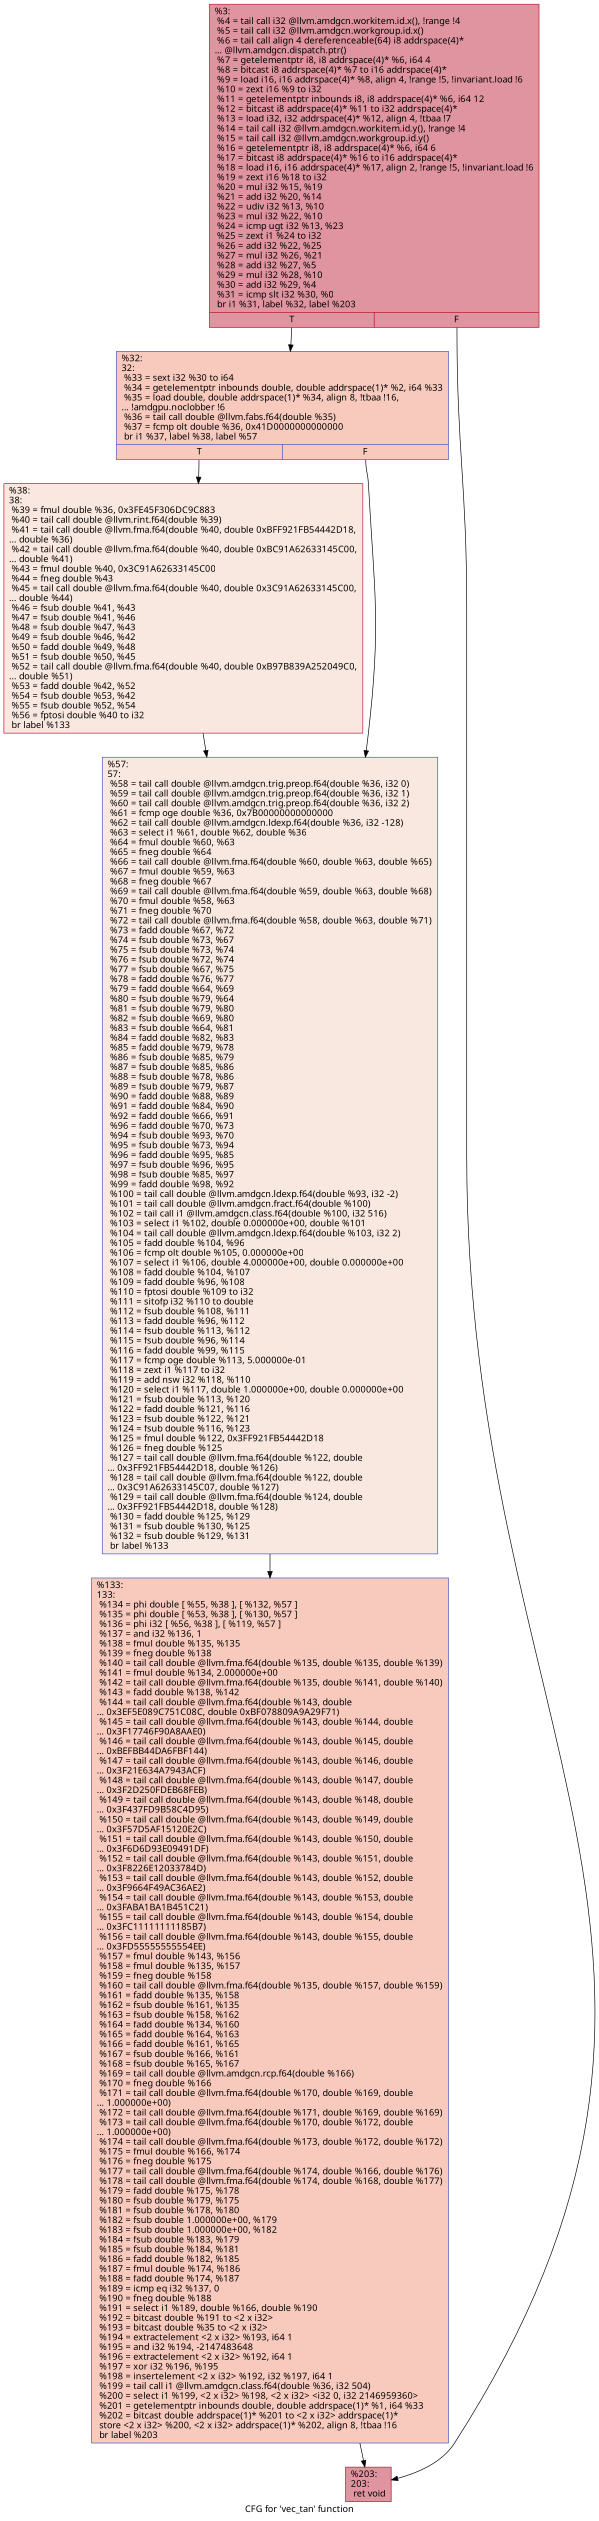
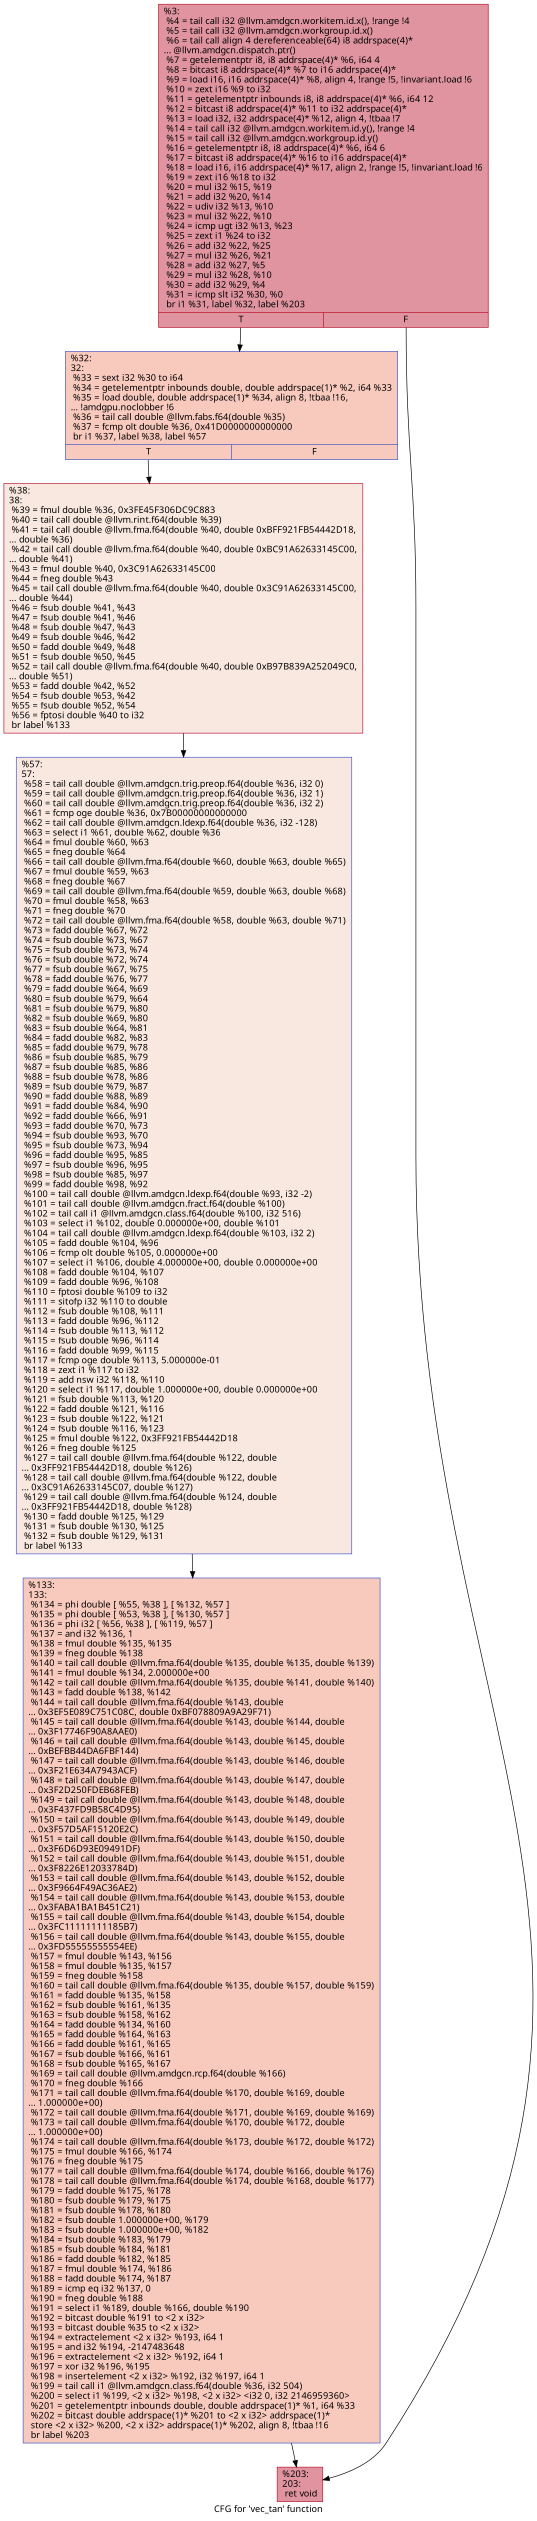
  digraph {
    fontname="Noto Sans"
    label="CFG for 'vec_tan' function"
    node [color="#b70d28ff" fillcolor="#b70d2870" fontname="Noto Sans" shape=record style=filled]
    edge [fontname="Noto Sans"]
    n1 [label="{%3:\l  %4 = tail call i32 @llvm.amdgcn.workitem.id.x(), !range !4\l  %5 = tail call i32 @llvm.amdgcn.workgroup.id.x()\l  %6 = tail call align 4 dereferenceable(64) i8 addrspace(4)*\l... @llvm.amdgcn.dispatch.ptr()\l  %7 = getelementptr i8, i8 addrspace(4)* %6, i64 4\l  %8 = bitcast i8 addrspace(4)* %7 to i16 addrspace(4)*\l  %9 = load i16, i16 addrspace(4)* %8, align 4, !range !5, !invariant.load !6\l  %10 = zext i16 %9 to i32\l  %11 = getelementptr inbounds i8, i8 addrspace(4)* %6, i64 12\l  %12 = bitcast i8 addrspace(4)* %11 to i32 addrspace(4)*\l  %13 = load i32, i32 addrspace(4)* %12, align 4, !tbaa !7\l  %14 = tail call i32 @llvm.amdgcn.workitem.id.y(), !range !4\l  %15 = tail call i32 @llvm.amdgcn.workgroup.id.y()\l  %16 = getelementptr i8, i8 addrspace(4)* %6, i64 6\l  %17 = bitcast i8 addrspace(4)* %16 to i16 addrspace(4)*\l  %18 = load i16, i16 addrspace(4)* %17, align 2, !range !5, !invariant.load !6\l  %19 = zext i16 %18 to i32\l  %20 = mul i32 %15, %19\l  %21 = add i32 %20, %14\l  %22 = udiv i32 %13, %10\l  %23 = mul i32 %22, %10\l  %24 = icmp ugt i32 %13, %23\l  %25 = zext i1 %24 to i32\l  %26 = add i32 %22, %25\l  %27 = mul i32 %26, %21\l  %28 = add i32 %27, %5\l  %29 = mul i32 %28, %10\l  %30 = add i32 %29, %4\l  %31 = icmp slt i32 %30, %0\l  br i1 %31, label %32, label %203\l|{<s0>T|<s1>F}}"]
    n2 [color="#3d50c3ff" fillcolor="#ef886b70" label="{%32:\l32:                                               \l  %33 = sext i32 %30 to i64\l  %34 = getelementptr inbounds double, double addrspace(1)* %2, i64 %33\l  %35 = load double, double addrspace(1)* %34, align 8, !tbaa !16,\l... !amdgpu.noclobber !6\l  %36 = tail call double @llvm.fabs.f64(double %35)\l  %37 = fcmp olt double %36, 0x41D0000000000000\l  br i1 %37, label %38, label %57\l|{<s0>T|<s1>F}}"]
    n3 [label="{%203:\l203:                                              \l  ret void\l}"]
    n4 [fillcolor="#f1ccb870" label="{%38:\l38:                                               \l  %39 = fmul double %36, 0x3FE45F306DC9C883\l  %40 = tail call double @llvm.rint.f64(double %39)\l  %41 = tail call double @llvm.fma.f64(double %40, double 0xBFF921FB54442D18,\l... double %36)\l  %42 = tail call double @llvm.fma.f64(double %40, double 0xBC91A62633145C00,\l... double %41)\l  %43 = fmul double %40, 0x3C91A62633145C00\l  %44 = fneg double %43\l  %45 = tail call double @llvm.fma.f64(double %40, double 0x3C91A62633145C00,\l... double %44)\l  %46 = fsub double %41, %43\l  %47 = fsub double %41, %46\l  %48 = fsub double %47, %43\l  %49 = fsub double %46, %42\l  %50 = fadd double %49, %48\l  %51 = fsub double %50, %45\l  %52 = tail call double @llvm.fma.f64(double %40, double 0xB97B839A252049C0,\l... double %51)\l  %53 = fadd double %42, %52\l  %54 = fsub double %53, %42\l  %55 = fsub double %52, %54\l  %56 = fptosi double %40 to i32\l  br label %133\l}"]
-   n5 [color="#3d50c3ff" fillcolor="#f1ccb870" label="{%57:\l57:                                               \l  %58 = tail call double @llvm.amdgcn.trig.preop.f64(double %36, i32 0)\l  %59 = tail call double @llvm.amdgcn.trig.preop.f64(double %36, i32 1)\l  %60 = tail call double @llvm.amdgcn.trig.preop.f64(double %36, i32 2)\l  %61 = fcmp oge double %36, 0x7B00000000000000\l  %62 = tail call double @llvm.amdgcn.ldexp.f64(double %36, i32 -128)\l  %63 = select i1 %61, double %62, double %36\l  %64 = fmul double %60, %63\l  %65 = fneg double %64\l  %66 = tail call double @llvm.fma.f64(double %60, double %63, double %65)\l  %67 = fmul double %59, %63\l  %68 = fneg double %67\l  %69 = tail call double @llvm.fma.f64(double %59, double %63, double %68)\l  %70 = fmul double %58, %63\l  %71 = fneg double %70\l  %72 = tail call double @llvm.fma.f64(double %58, double %63, double %71)\l  %73 = fadd double %67, %72\l  %74 = fsub double %73, %67\l  %75 = fsub double %73, %74\l  %76 = fsub double %72, %74\l  %77 = fsub double %67, %75\l  %78 = fadd double %76, %77\l  %79 = fadd double %64, %69\l  %80 = fsub double %79, %64\l  %81 = fsub double %79, %80\l  %82 = fsub double %69, %80\l  %83 = fsub double %64, %81\l  %84 = fadd double %82, %83\l  %85 = fadd double %79, %78\l  %86 = fsub double %85, %79\l  %87 = fsub double %85, %86\l  %88 = fsub double %78, %86\l  %89 = fsub double %79, %87\l  %90 = fadd double %88, %89\l  %91 = fadd double %84, %90\l  %92 = fadd double %66, %91\l  %96 = fadd double %70, %73\l  %94 = fsub double %93, %70\l  %95 = fsub double %73, %94\l  %96 = fadd double %95, %85\l  %97 = fsub double %96, %95\l  %98 = fsub double %85, %97\l  %99 = fadd double %98, %92\l  %100 = tail call double @llvm.amdgcn.ldexp.f64(double %93, i32 -2)\l  %101 = tail call double @llvm.amdgcn.fract.f64(double %100)\l  %102 = tail call i1 @llvm.amdgcn.class.f64(double %100, i32 516)\l  %103 = select i1 %102, double 0.000000e+00, double %101\l  %104 = tail call double @llvm.amdgcn.ldexp.f64(double %103, i32 2)\l  %105 = fadd double %104, %96\l  %106 = fcmp olt double %105, 0.000000e+00\l  %107 = select i1 %106, double 4.000000e+00, double 0.000000e+00\l  %108 = fadd double %104, %107\l  %109 = fadd double %96, %108\l  %110 = fptosi double %109 to i32\l  %111 = sitofp i32 %110 to double\l  %112 = fsub double %108, %111\l  %113 = fadd double %96, %112\l  %114 = fsub double %113, %112\l  %115 = fsub double %96, %114\l  %116 = fadd double %99, %115\l  %117 = fcmp oge double %113, 5.000000e-01\l  %118 = zext i1 %117 to i32\l  %119 = add nsw i32 %118, %110\l  %120 = select i1 %117, double 1.000000e+00, double 0.000000e+00\l  %121 = fsub double %113, %120\l  %122 = fadd double %121, %116\l  %123 = fsub double %122, %121\l  %124 = fsub double %116, %123\l  %125 = fmul double %122, 0x3FF921FB54442D18\l  %126 = fneg double %125\l  %127 = tail call double @llvm.fma.f64(double %122, double\l... 0x3FF921FB54442D18, double %126)\l  %128 = tail call double @llvm.fma.f64(double %122, double\l... 0x3C91A62633145C07, double %127)\l  %129 = tail call double @llvm.fma.f64(double %124, double\l... 0x3FF921FB54442D18, double %128)\l  %130 = fadd double %125, %129\l  %131 = fsub double %130, %125\l  %132 = fsub double %129, %131\l  br label %133\l}"]
+   n5 [color="#3d50c3ff" fillcolor="#f1ccb870" label="{%57:\l57:                                               \l  %58 = tail call double @llvm.amdgcn.trig.preop.f64(double %36, i32 0)\l  %59 = tail call double @llvm.amdgcn.trig.preop.f64(double %36, i32 1)\l  %60 = tail call double @llvm.amdgcn.trig.preop.f64(double %36, i32 2)\l  %61 = fcmp oge double %36, 0x7B00000000000000\l  %62 = tail call double @llvm.amdgcn.ldexp.f64(double %36, i32 -128)\l  %63 = select i1 %61, double %62, double %36\l  %64 = fmul double %60, %63\l  %65 = fneg double %64\l  %66 = tail call double @llvm.fma.f64(double %60, double %63, double %65)\l  %67 = fmul double %59, %63\l  %68 = fneg double %67\l  %69 = tail call double @llvm.fma.f64(double %59, double %63, double %68)\l  %70 = fmul double %58, %63\l  %71 = fneg double %70\l  %72 = tail call double @llvm.fma.f64(double %58, double %63, double %71)\l  %73 = fadd double %67, %72\l  %74 = fsub double %73, %67\l  %75 = fsub double %73, %74\l  %76 = fsub double %72, %74\l  %77 = fsub double %67, %75\l  %78 = fadd double %76, %77\l  %79 = fadd double %64, %69\l  %80 = fsub double %79, %64\l  %81 = fsub double %79, %80\l  %82 = fsub double %69, %80\l  %83 = fsub double %64, %81\l  %84 = fadd double %82, %83\l  %85 = fadd double %79, %78\l  %86 = fsub double %85, %79\l  %87 = fsub double %85, %86\l  %88 = fsub double %78, %86\l  %89 = fsub double %79, %87\l  %90 = fadd double %88, %89\l  %91 = fadd double %84, %90\l  %92 = fadd double %66, %91\l  %93 = fadd double %70, %73\l  %94 = fsub double %93, %70\l  %95 = fsub double %73, %94\l  %96 = fadd double %95, %85\l  %97 = fsub double %96, %95\l  %98 = fsub double %85, %97\l  %99 = fadd double %98, %92\l  %100 = tail call double @llvm.amdgcn.ldexp.f64(double %93, i32 -2)\l  %101 = tail call double @llvm.amdgcn.fract.f64(double %100)\l  %102 = tail call i1 @llvm.amdgcn.class.f64(double %100, i32 516)\l  %103 = select i1 %102, double 0.000000e+00, double %101\l  %104 = tail call double @llvm.amdgcn.ldexp.f64(double %103, i32 2)\l  %105 = fadd double %104, %96\l  %106 = fcmp olt double %105, 0.000000e+00\l  %107 = select i1 %106, double 4.000000e+00, double 0.000000e+00\l  %108 = fadd double %104, %107\l  %109 = fadd double %96, %108\l  %110 = fptosi double %109 to i32\l  %111 = sitofp i32 %110 to double\l  %112 = fsub double %108, %111\l  %113 = fadd double %96, %112\l  %114 = fsub double %113, %112\l  %115 = fsub double %96, %114\l  %116 = fadd double %99, %115\l  %117 = fcmp oge double %113, 5.000000e-01\l  %118 = zext i1 %117 to i32\l  %119 = add nsw i32 %118, %110\l  %120 = select i1 %117, double 1.000000e+00, double 0.000000e+00\l  %121 = fsub double %113, %120\l  %122 = fadd double %121, %116\l  %123 = fsub double %122, %121\l  %124 = fsub double %116, %123\l  %125 = fmul double %122, 0x3FF921FB54442D18\l  %126 = fneg double %125\l  %127 = tail call double @llvm.fma.f64(double %122, double\l... 0x3FF921FB54442D18, double %126)\l  %128 = tail call double @llvm.fma.f64(double %122, double\l... 0x3C91A62633145C07, double %127)\l  %129 = tail call double @llvm.fma.f64(double %124, double\l... 0x3FF921FB54442D18, double %128)\l  %130 = fadd double %125, %129\l  %131 = fsub double %130, %125\l  %132 = fsub double %129, %131\l  br label %133\l}"]
    n6 [color="#3d50c3ff" fillcolor="#ef886b70" label="{%133:\l133:                                              \l  %134 = phi double [ %55, %38 ], [ %132, %57 ]\l  %135 = phi double [ %53, %38 ], [ %130, %57 ]\l  %136 = phi i32 [ %56, %38 ], [ %119, %57 ]\l  %137 = and i32 %136, 1\l  %138 = fmul double %135, %135\l  %139 = fneg double %138\l  %140 = tail call double @llvm.fma.f64(double %135, double %135, double %139)\l  %141 = fmul double %134, 2.000000e+00\l  %142 = tail call double @llvm.fma.f64(double %135, double %141, double %140)\l  %143 = fadd double %138, %142\l  %144 = tail call double @llvm.fma.f64(double %143, double\l... 0x3EF5E089C751C08C, double 0xBF078809A9A29F71)\l  %145 = tail call double @llvm.fma.f64(double %143, double %144, double\l... 0x3F17746F90A8AAE0)\l  %146 = tail call double @llvm.fma.f64(double %143, double %145, double\l... 0xBEFBB44DA6FBF144)\l  %147 = tail call double @llvm.fma.f64(double %143, double %146, double\l... 0x3F21E634A7943ACF)\l  %148 = tail call double @llvm.fma.f64(double %143, double %147, double\l... 0x3F2D250FDEB68FEB)\l  %149 = tail call double @llvm.fma.f64(double %143, double %148, double\l... 0x3F437FD9B58C4D95)\l  %150 = tail call double @llvm.fma.f64(double %143, double %149, double\l... 0x3F57D5AF15120E2C)\l  %151 = tail call double @llvm.fma.f64(double %143, double %150, double\l... 0x3F6D6D93E09491DF)\l  %152 = tail call double @llvm.fma.f64(double %143, double %151, double\l... 0x3F8226E12033784D)\l  %153 = tail call double @llvm.fma.f64(double %143, double %152, double\l... 0x3F9664F49AC36AE2)\l  %154 = tail call double @llvm.fma.f64(double %143, double %153, double\l... 0x3FABA1BA1B451C21)\l  %155 = tail call double @llvm.fma.f64(double %143, double %154, double\l... 0x3FC11111111185B7)\l  %156 = tail call double @llvm.fma.f64(double %143, double %155, double\l... 0x3FD55555555554EE)\l  %157 = fmul double %143, %156\l  %158 = fmul double %135, %157\l  %159 = fneg double %158\l  %160 = tail call double @llvm.fma.f64(double %135, double %157, double %159)\l  %161 = fadd double %135, %158\l  %162 = fsub double %161, %135\l  %163 = fsub double %158, %162\l  %164 = fadd double %134, %160\l  %165 = fadd double %164, %163\l  %166 = fadd double %161, %165\l  %167 = fsub double %166, %161\l  %168 = fsub double %165, %167\l  %169 = tail call double @llvm.amdgcn.rcp.f64(double %166)\l  %170 = fneg double %166\l  %171 = tail call double @llvm.fma.f64(double %170, double %169, double\l... 1.000000e+00)\l  %172 = tail call double @llvm.fma.f64(double %171, double %169, double %169)\l  %173 = tail call double @llvm.fma.f64(double %170, double %172, double\l... 1.000000e+00)\l  %174 = tail call double @llvm.fma.f64(double %173, double %172, double %172)\l  %175 = fmul double %166, %174\l  %176 = fneg double %175\l  %177 = tail call double @llvm.fma.f64(double %174, double %166, double %176)\l  %178 = tail call double @llvm.fma.f64(double %174, double %168, double %177)\l  %179 = fadd double %175, %178\l  %180 = fsub double %179, %175\l  %181 = fsub double %178, %180\l  %182 = fsub double 1.000000e+00, %179\l  %183 = fsub double 1.000000e+00, %182\l  %184 = fsub double %183, %179\l  %185 = fsub double %184, %181\l  %186 = fadd double %182, %185\l  %187 = fmul double %174, %186\l  %188 = fadd double %174, %187\l  %189 = icmp eq i32 %137, 0\l  %190 = fneg double %188\l  %191 = select i1 %189, double %166, double %190\l  %192 = bitcast double %191 to \<2 x i32\>\l  %193 = bitcast double %35 to \<2 x i32\>\l  %194 = extractelement \<2 x i32\> %193, i64 1\l  %195 = and i32 %194, -2147483648\l  %196 = extractelement \<2 x i32\> %192, i64 1\l  %197 = xor i32 %196, %195\l  %198 = insertelement \<2 x i32\> %192, i32 %197, i64 1\l  %199 = tail call i1 @llvm.amdgcn.class.f64(double %36, i32 504)\l  %200 = select i1 %199, \<2 x i32\> %198, \<2 x i32\> \<i32 0, i32 2146959360\>\l  %201 = getelementptr inbounds double, double addrspace(1)* %1, i64 %33\l  %202 = bitcast double addrspace(1)* %201 to \<2 x i32\> addrspace(1)*\l  store \<2 x i32\> %200, \<2 x i32\> addrspace(1)* %202, align 8, !tbaa !16\l  br label %203\l}"]
    n1 -> n2 [tailport=s0]
    n1 -> n3 [tailport=s1]
    n2 -> n4 [tailport=s0]
-   n2 -> n5 [tailport=s1]
    n4 -> n5
    n5 -> n6
    n6 -> n3
  }
